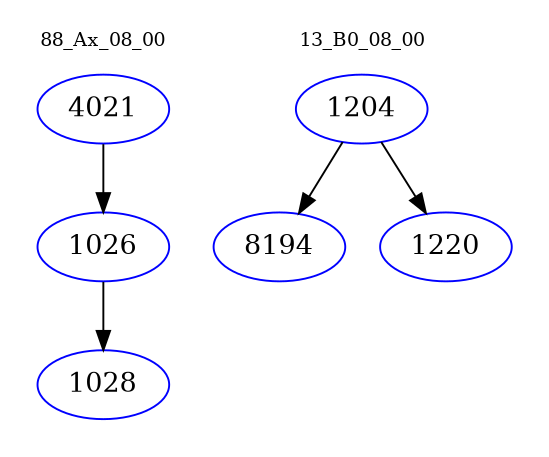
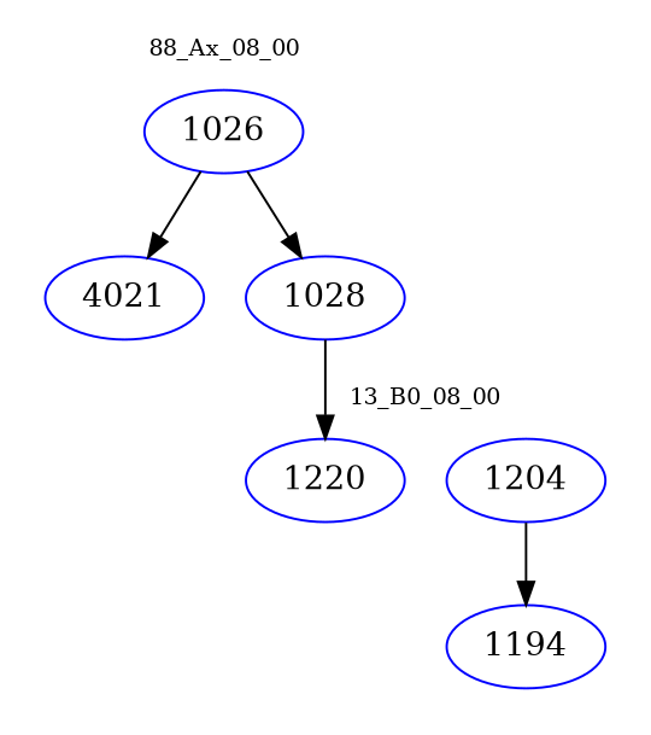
  digraph {
    node [color=blue]
    edge [color=black]
    n1 [label=1026]
    n2 [label=4021]
    n3 [label=1028]
    n4 [label=1204]
-   n5 [label=8194]
+   n5 [label=1194]
    n6 [label=1220]
    subgraph cluster_1 {
      color=white
      fontsize=10
      label="88_Ax_08_00"
      n1
      n2
      n3
    }
    subgraph cluster_2 {
      color=white
      fontsize=10
      label="13_B0_08_00"
      n4
      n5
      n6
    }
-   n2 -> n1
+   n1 -> n2
    n1 -> n3
    n4 -> n5
-   n4 -> n6
+   n3 -> n6
  }
